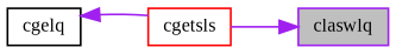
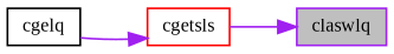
  digraph {
    fontname="Liberation Serif"
    rankdir=RL
    node [fillcolor=white fontname="Liberation Serif" fontsize=10 shape=record style=filled]
    edge [color=purple dir=back fontname="Liberation Serif" fontsize=10 labelfontname=Helvetica labelfontsize=10 style=solid]
    n1 [color=purple fillcolor=grey75 fontcolor=black height=0.2 label=claswlq width=0.4]
    n2 [color=red height=0.2 label=cgetsls width=0.4]
    n3 [color=black height=0.2 label=cgelq width=0.4]
    n1 -> n2
-   n3 -> n2
+   n2 -> n3
  }
